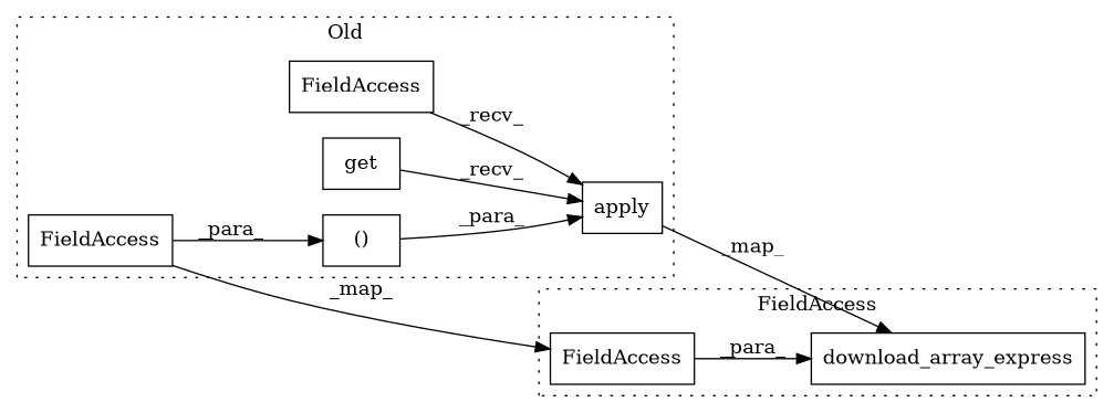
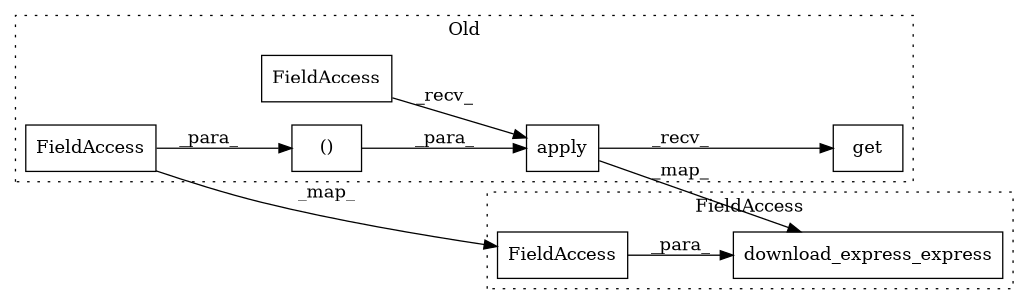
  digraph {
    rankdir=LR
    node [a=32 l=17 shape=box]
    n1 [l="11,2" label=apply s="6405,6457"]
    n2 [a=106 l=41 label="()" s=6416]
    n3 [a=22 l=36 label=FieldAccess s=6368]
    n4 [l=5 label=get s=6460]
    n5 [a=22 label=FieldAccess s=6440]
-   n6 [l="23,1" label=download_array_express s="6282,6322"]
+   n6 [l="23,1" label=download_express_express s="6282,6322"]
    n7 [a=22 label=FieldAccess s=6305]
    subgraph cluster_1 {
      label=Old
      style=dotted
      n1
      n2
      n3
      n4
      n5
    }
    subgraph cluster_2 {
      label=FieldAccess
      style=dotted
      n6
      n7
    }
-   n4 -> n1 [label=_recv_]
+   n1 -> n4 [label=_recv_]
    n1 -> n6 [label=_map_]
    n2 -> n1 [label=_para_]
    n3 -> n1 [label=_recv_]
    n5 -> n2 [label=_para_]
    n5 -> n7 [label=_map_]
    n7 -> n6 [label=_para_]
  }
